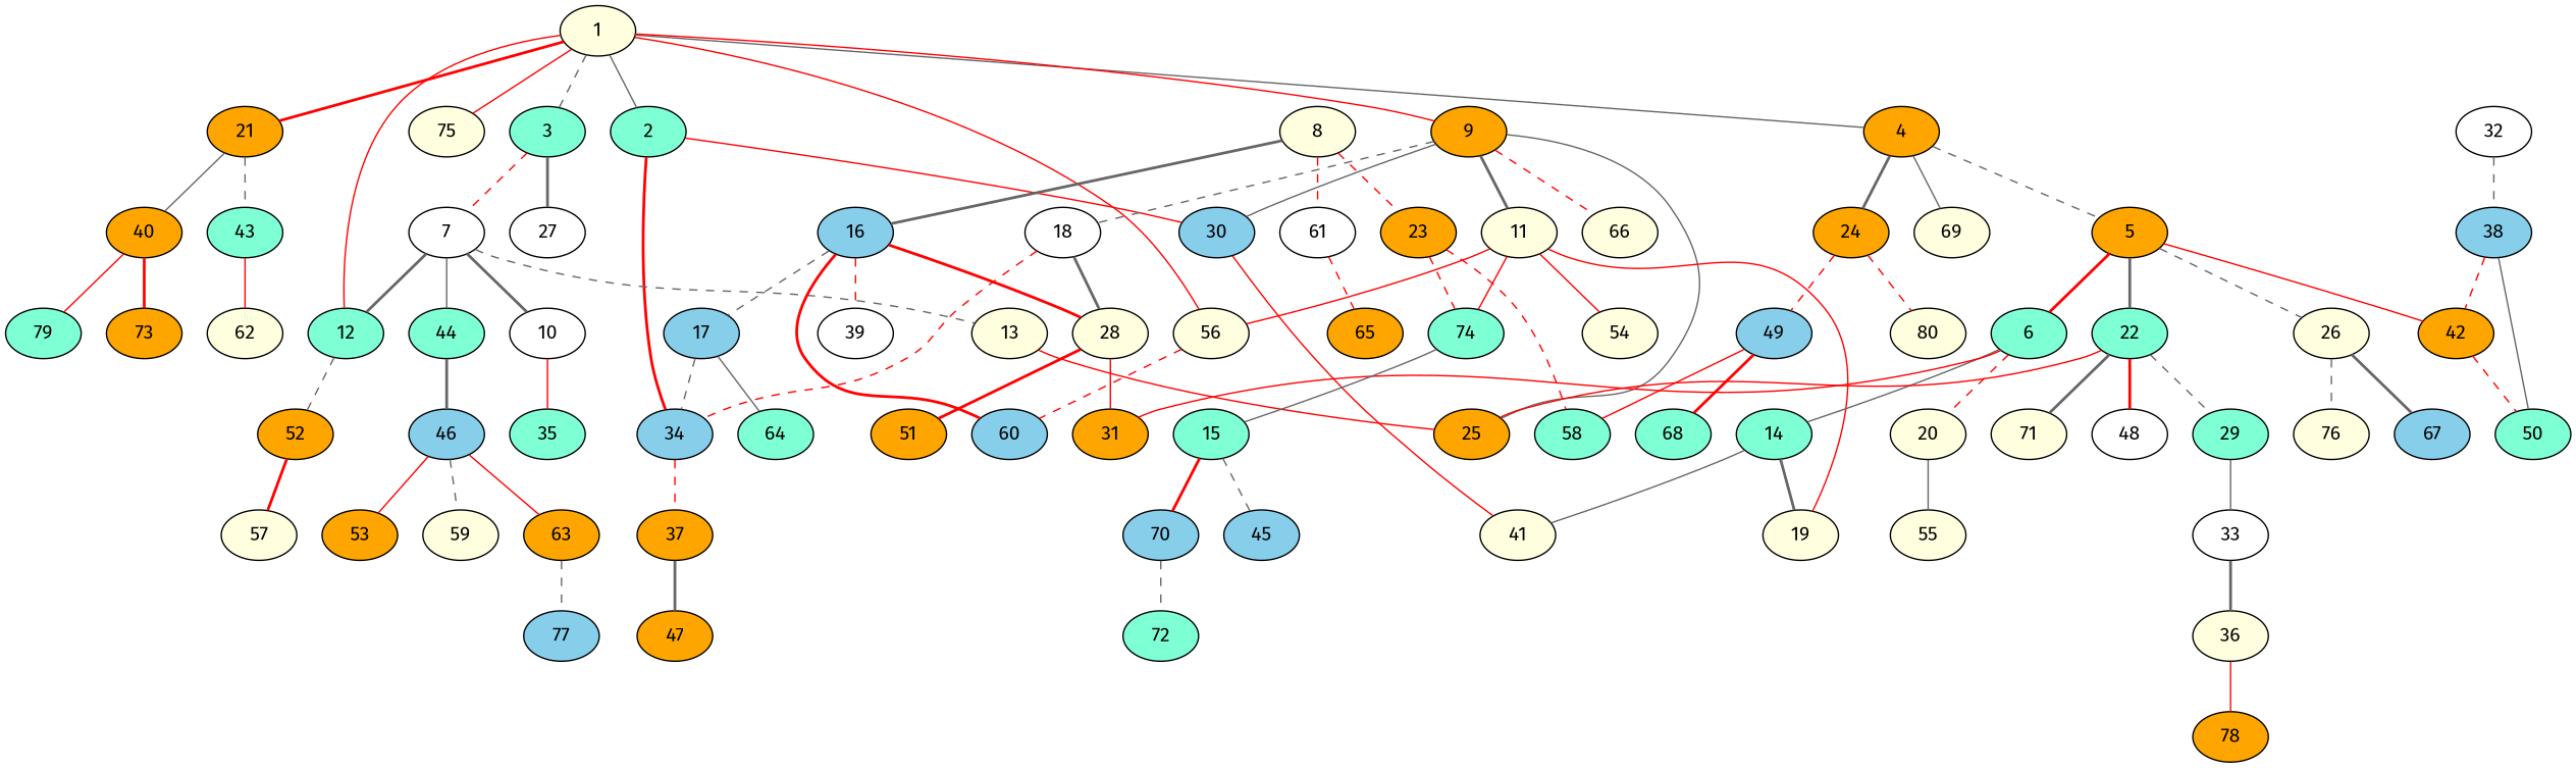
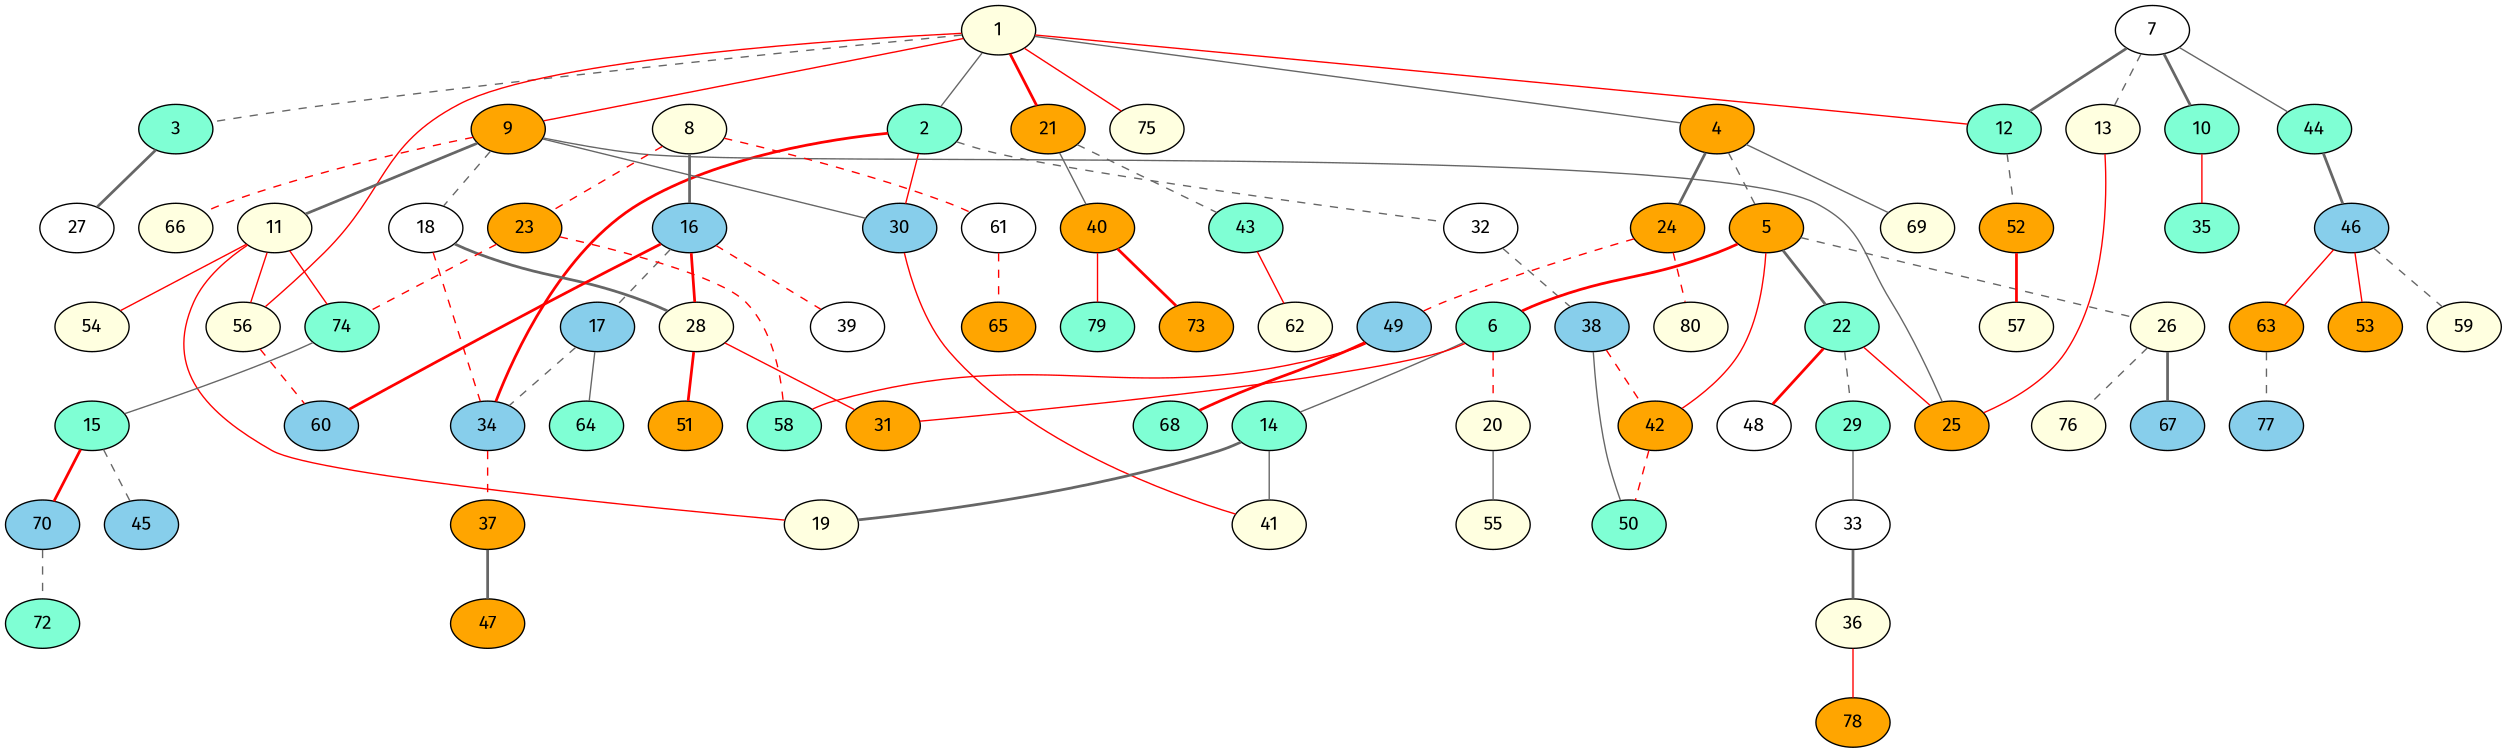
  graph {
    fontname="Fira Sans"
    node [fillcolor=lightyellow fontname="Fira Sans" style=filled]
    edge [color=red fontname="Fira Sans" style=solid]
    2 [fillcolor=aquamarine]
    1
    3 [fillcolor=aquamarine]
    4 [fillcolor=orange]
    9 [fillcolor=orange]
    12 [fillcolor=aquamarine]
    21 [fillcolor=orange]
    56
    75
    30 [fillcolor=skyblue]
    32 [fillcolor=white]
    34 [fillcolor=skyblue]
    7 [fillcolor=white]
    27 [fillcolor=white]
    5 [fillcolor=orange]
    24 [fillcolor=orange]
    69
    11
    18 [fillcolor=white]
    25 [fillcolor=orange]
    66
    52 [fillcolor=orange]
    40 [fillcolor=orange]
    43 [fillcolor=aquamarine]
    60 [fillcolor=skyblue]
    41
    38 [fillcolor=skyblue]
    37 [fillcolor=orange]
-   10 [fillcolor=white]
+   10 [fillcolor=aquamarine]
    13
    44 [fillcolor=aquamarine]
    16 [fillcolor=skyblue]
    8
    23 [fillcolor=orange]
    61 [fillcolor=white]
    6 [fillcolor=aquamarine]
    22 [fillcolor=aquamarine]
    26
    42 [fillcolor=orange]
    49 [fillcolor=skyblue]
    80
    19
    74 [fillcolor=aquamarine]
    54
    28
    57
    73 [fillcolor=orange]
    79 [fillcolor=aquamarine]
    62
    50 [fillcolor=aquamarine]
    47 [fillcolor=orange]
    35 [fillcolor=aquamarine]
    46 [fillcolor=skyblue]
    17 [fillcolor=skyblue]
    39 [fillcolor=white]
    58 [fillcolor=aquamarine]
    65 [fillcolor=orange]
    14 [fillcolor=aquamarine]
    20
    31 [fillcolor=orange]
    29 [fillcolor=aquamarine]
    48 [fillcolor=white]
-   71
    67 [fillcolor=skyblue]
    76
    68 [fillcolor=aquamarine]
    55
    33 [fillcolor=white]
    53 [fillcolor=orange]
    59
    63 [fillcolor=orange]
    64 [fillcolor=aquamarine]
    51 [fillcolor=orange]
    15 [fillcolor=aquamarine]
    45 [fillcolor=skyblue]
    70 [fillcolor=skyblue]
    72 [fillcolor=aquamarine]
    36
    78 [fillcolor=orange]
    77 [fillcolor=skyblue]
    2 -- 30
+   2 -- 32 [color=gray40 style=dashed]
    2 -- 34 [style=bold]
    1 -- 2 [color=gray40]
    1 -- 3 [color=gray40 style=dashed]
    1 -- 4 [color=gray40]
    1 -- 9
    1 -- 12
    1 -- 21 [style=bold]
    1 -- 56
    1 -- 75
-   3 -- 7 [style=dashed]
    3 -- 27 [color=gray40 style=bold]
    4 -- 5 [color=gray40 style=dashed]
    4 -- 24 [color=gray40 style=bold]
    4 -- 69 [color=gray40]
    9 -- 30 [color=gray40]
    9 -- 11 [color=gray40 style=bold]
    9 -- 18 [color=gray40 style=dashed]
    9 -- 25 [color=gray40]
    9 -- 66 [style=dashed]
    12 -- 52 [color=gray40 style=dashed]
    21 -- 40 [color=gray40]
    21 -- 43 [color=gray40 style=dashed]
    56 -- 60 [style=dashed]
    30 -- 41
    32 -- 38 [color=gray40 style=dashed]
    34 -- 37 [style=dashed]
    7 -- 12 [color=gray40 style=bold]
    7 -- 10 [color=gray40 style=bold]
    7 -- 13 [color=gray40 style=dashed]
    7 -- 44 [color=gray40]
    5 -- 6 [style=bold]
    5 -- 22 [color=gray40 style=bold]
    5 -- 26 [color=gray40 style=dashed]
    5 -- 42
    24 -- 49 [style=dashed]
    24 -- 80 [style=dashed]
    11 -- 56
    11 -- 19
    11 -- 74
    11 -- 54
    18 -- 34 [style=dashed]
    18 -- 28 [color=gray40 style=bold]
    52 -- 57 [style=bold]
    40 -- 73 [style=bold]
    40 -- 79
    43 -- 62
    38 -- 42 [style=dashed]
    38 -- 50 [color=gray40]
    37 -- 47 [color=gray40 style=bold]
    10 -- 35
    13 -- 25
    44 -- 46 [color=gray40 style=bold]
    16 -- 60 [style=bold]
    16 -- 28 [style=bold]
    16 -- 17 [color=gray40 style=dashed]
    16 -- 39 [style=dashed]
    8 -- 16 [color=gray40 style=bold]
    8 -- 23 [style=dashed]
    8 -- 61 [style=dashed]
    23 -- 74 [style=dashed]
    23 -- 58 [style=dashed]
    61 -- 65 [style=dashed]
    6 -- 14 [color=gray40]
    6 -- 20 [style=dashed]
    6 -- 31
    22 -- 25
    22 -- 29 [color=gray40 style=dashed]
    22 -- 48 [style=bold]
-   22 -- 71 [color=gray40 style=bold]
    26 -- 67 [color=gray40 style=bold]
    26 -- 76 [color=gray40 style=dashed]
    42 -- 50 [style=dashed]
    49 -- 58
    49 -- 68 [style=bold]
    74 -- 15 [color=gray40]
    28 -- 31
    28 -- 51 [style=bold]
    46 -- 53
    46 -- 59 [color=gray40 style=dashed]
    46 -- 63
    17 -- 34 [color=gray40 style=dashed]
    17 -- 64 [color=gray40]
    14 -- 41 [color=gray40]
    14 -- 19 [color=gray40 style=bold]
    20 -- 55 [color=gray40]
    29 -- 33 [color=gray40]
    33 -- 36 [color=gray40 style=bold]
    63 -- 77 [color=gray40 style=dashed]
    15 -- 45 [color=gray40 style=dashed]
    15 -- 70 [style=bold]
    70 -- 72 [color=gray40 style=dashed]
    36 -- 78
  }
